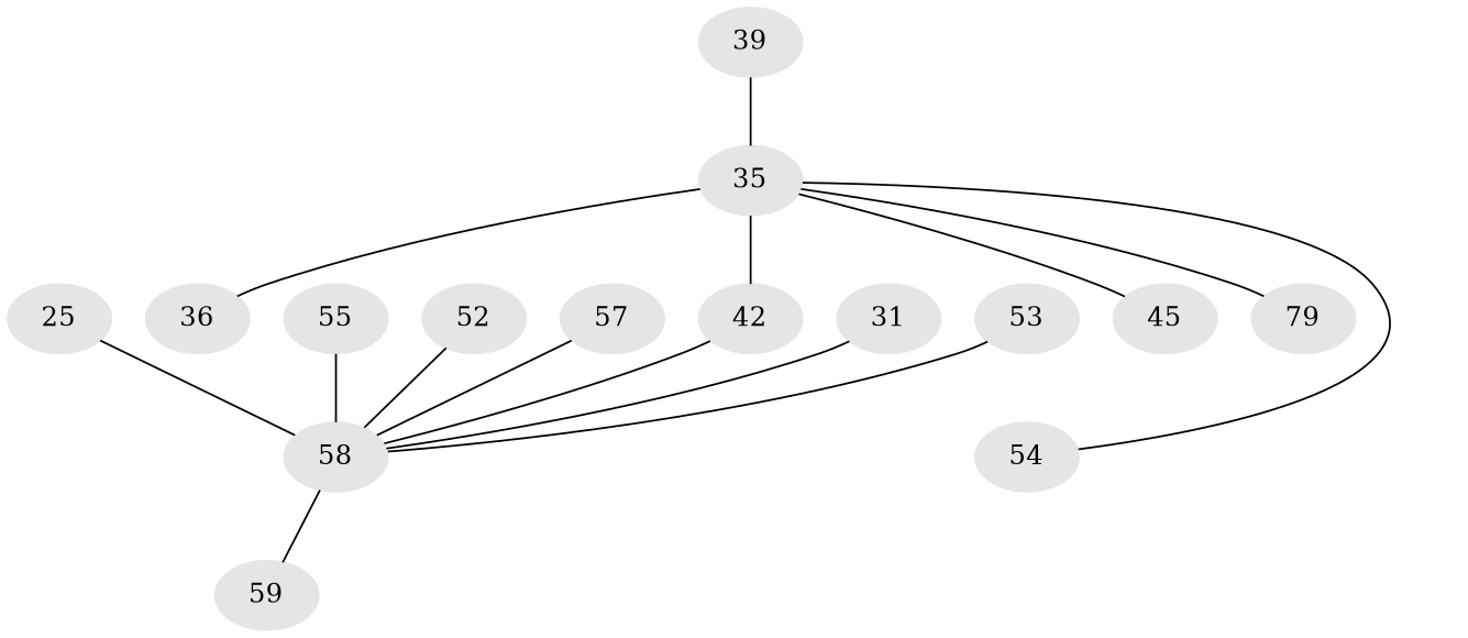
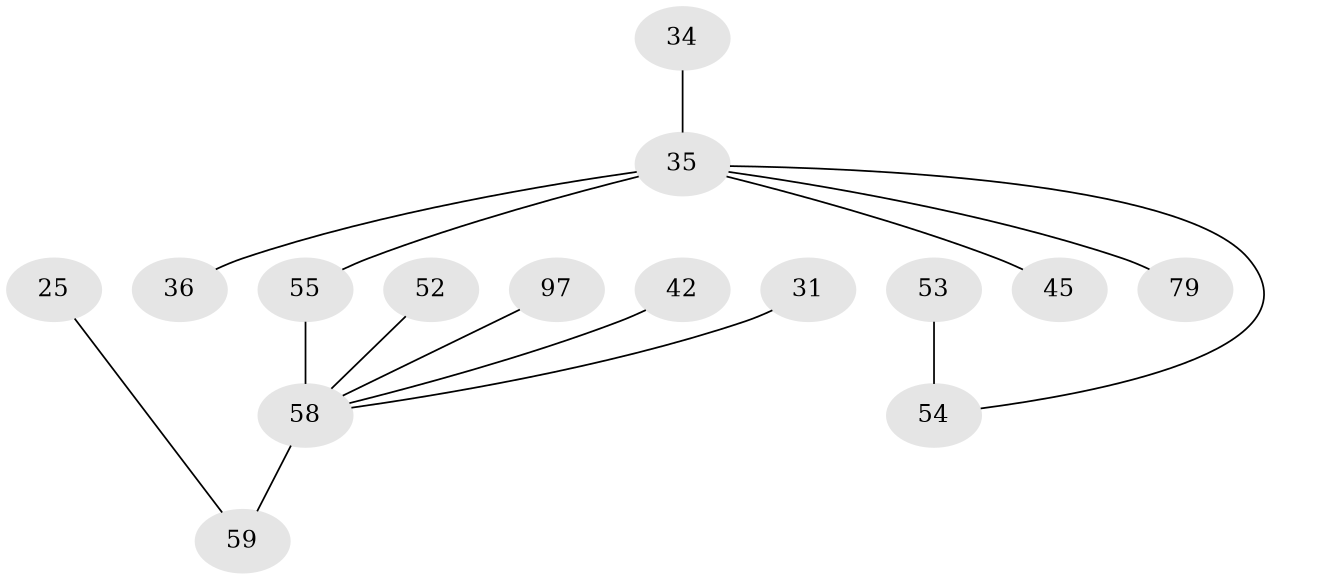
  graph {
    node [color=gray90 style=filled]
    edge [weight=2]
    58 [super="+51+29+27+40+47+39+13+19+22+23+41+43+48"]
    59
    25
    n4 [label=31 super="+18"]
    35 [super="+5+26"]
    45
    n7 [label=79]
    54
    55 [super="+50+7"]
    n10 [label=36]
-   34 [label=39]
+   34
    42
    52
    53 [super="+44"]
-   57 [super="+36"]
+   57 [super="+36" label=97]
    58 -- 59
-   25 -- 58
+   25 -- 59
    n4 -- 58 [weight=3]
    35 -- 45
    35 -- n7
    35 -- 54
-   35 -- 42 [weight=8]
+   35 -- 55 [weight=8]
    35 -- n10 [weight=""]
    55 -- 58 [weight=14]
    34 -- 35
    42 -- 58 [weight=""]
    52 -- 58
-   53 -- 58 [weight=3]
+   53 -- 54 [weight=3]
    57 -- 58 [weight=3]
  }
